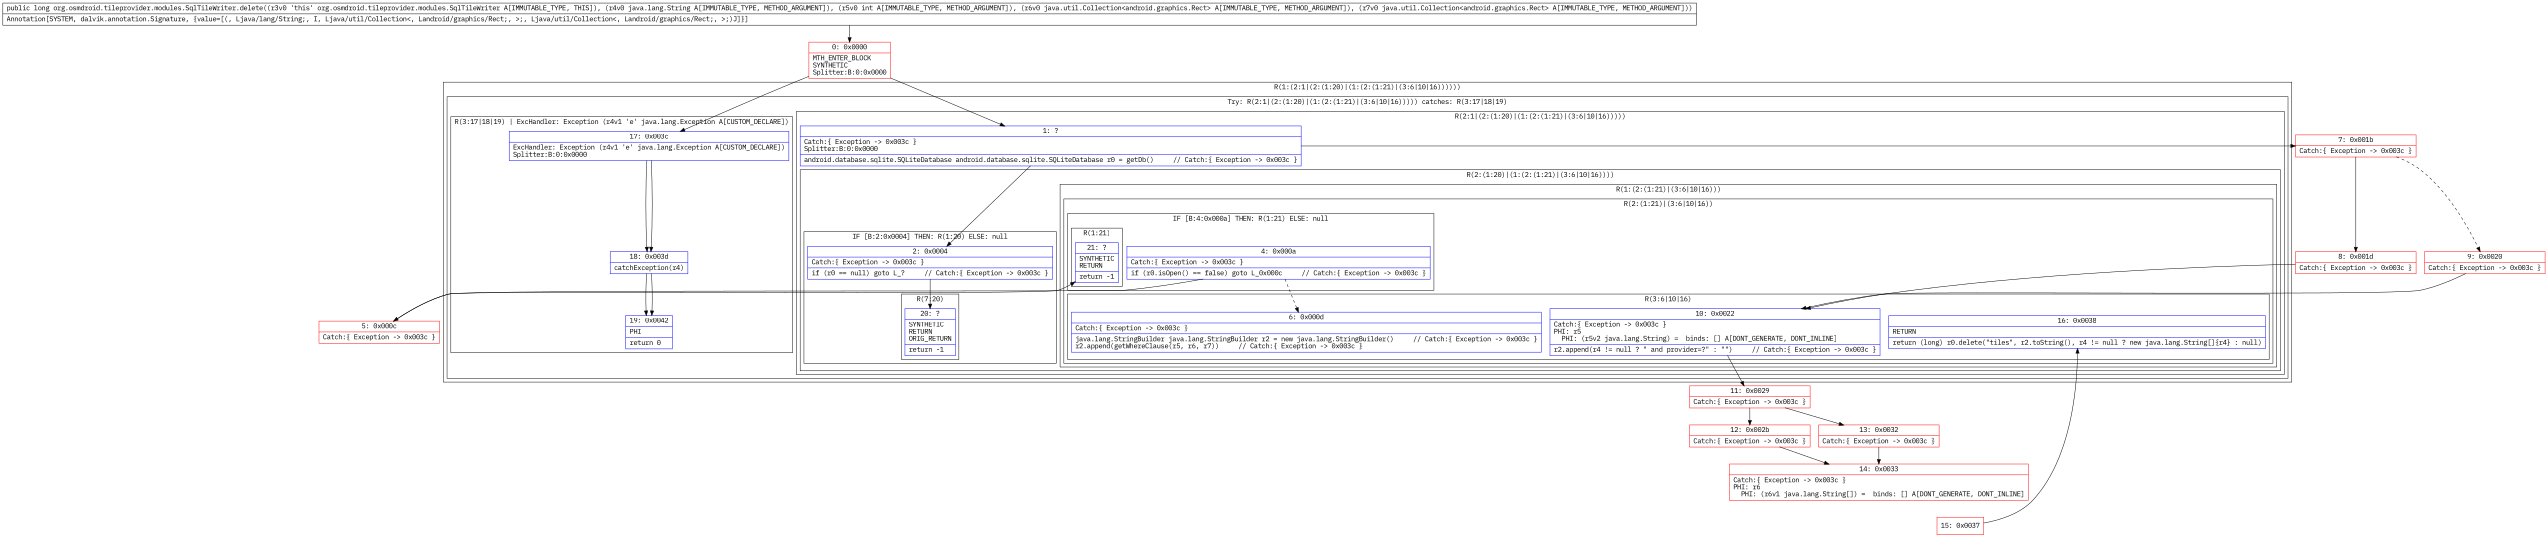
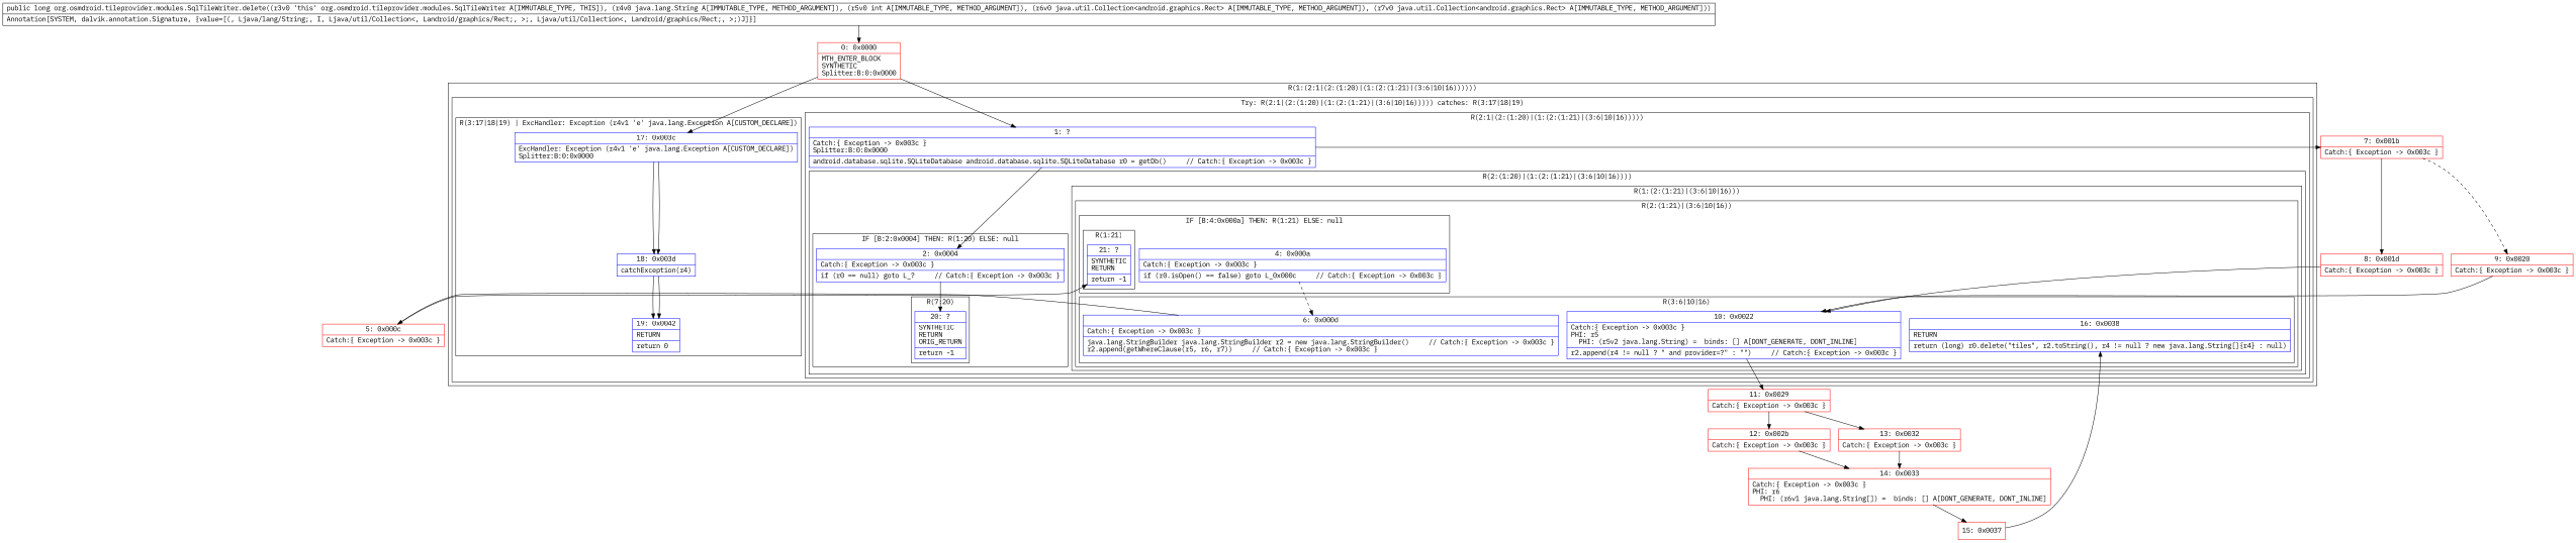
  digraph {
    fontname="IBM Plex Mono"
    node [color=blue fontname="IBM Plex Mono" shape=record]
    edge [fontname="IBM Plex Mono"]
    n1 [label="{20\:\ ?|SYNTHETIC\lRETURN\lORIG_RETURN\l|return \-1\l}"]
    n2 [label="{2\:\ 0x0004|Catch:\{ Exception \-\> 0x003c \}\l|if (r0 == null) goto L_?     \/\/ Catch:\{ Exception \-\> 0x003c \}\l}"]
    n3 [label="{21\:\ ?|SYNTHETIC\lRETURN\l|return \-1\l}"]
    n4 [label="{4\:\ 0x000a|Catch:\{ Exception \-\> 0x003c \}\l|if (r0.isOpen() == false) goto L_0x000c     \/\/ Catch:\{ Exception \-\> 0x003c \}\l}"]
    n5 [label="{6\:\ 0x000d|Catch:\{ Exception \-\> 0x003c \}\l|java.lang.StringBuilder java.lang.StringBuilder r2 = new java.lang.StringBuilder()     \/\/ Catch:\{ Exception \-\> 0x003c \}\lr2.append(getWhereClause(r5, r6, r7))     \/\/ Catch:\{ Exception \-\> 0x003c \}\l}"]
    n6 [label="{10\:\ 0x0022|Catch:\{ Exception \-\> 0x003c \}\lPHI: r5 \l  PHI: (r5v2 java.lang.String) =  binds: [] A[DONT_GENERATE, DONT_INLINE]\l|r2.append(r4 != null ? \" and provider=?\" : \"\")     \/\/ Catch:\{ Exception \-\> 0x003c \}\l}"]
    n7 [label="{16\:\ 0x0038|RETURN\l|return (long) r0.delete(\"tiles\", r2.toString(), r4 != null ? new java.lang.String[]\{r4\} : null)\l}"]
    n8 [label="{1\:\ ?|Catch:\{ Exception \-\> 0x003c \}\lSplitter:B:0:0x0000\l|android.database.sqlite.SQLiteDatabase android.database.sqlite.SQLiteDatabase r0 = getDb()     \/\/ Catch:\{ Exception \-\> 0x003c \}\l}"]
    n9 [label="{17\:\ 0x003c|ExcHandler: Exception (r4v1 'e' java.lang.Exception A[CUSTOM_DECLARE])\lSplitter:B:0:0x0000\l}"]
    n10 [label="{18\:\ 0x003d|catchException(r4)\l}"]
-   n11 [label="{19\:\ 0x0042|PHI\l|return 0\l}"]
+   n11 [label="{19\:\ 0x0042|RETURN\l|return 0\l}"]
    n12 [color=red label="{5\:\ 0x000c|Catch:\{ Exception \-\> 0x003c \}\l}"]
    n13 [color=red label="{11\:\ 0x0029|Catch:\{ Exception \-\> 0x003c \}\l}"]
    n14 [color=red label="{7\:\ 0x001b|Catch:\{ Exception \-\> 0x003c \}\l}"]
    n15 [color=red label="{8\:\ 0x001d|Catch:\{ Exception \-\> 0x003c \}\l}"]
    n16 [color=red label="{9\:\ 0x0020|Catch:\{ Exception \-\> 0x003c \}\l}"]
    n17 [color=red label="{12\:\ 0x002b|Catch:\{ Exception \-\> 0x003c \}\l}"]
    n18 [color=red label="{13\:\ 0x0032|Catch:\{ Exception \-\> 0x003c \}\l}"]
    n19 [color=red label="{0\:\ 0x0000|MTH_ENTER_BLOCK\lSYNTHETIC\lSplitter:B:0:0x0000\l}"]
    n20 [color=red label="{14\:\ 0x0033|Catch:\{ Exception \-\> 0x003c \}\lPHI: r6 \l  PHI: (r6v1 java.lang.String[]) =  binds: [] A[DONT_GENERATE, DONT_INLINE]\l}"]
    n21 [color=red label="{15\:\ 0x0037}"]
    n22 [label="{public long org.osmdroid.tileprovider.modules.SqlTileWriter.delete((r3v0 'this' org.osmdroid.tileprovider.modules.SqlTileWriter A[IMMUTABLE_TYPE, THIS]), (r4v0 java.lang.String A[IMMUTABLE_TYPE, METHOD_ARGUMENT]), (r5v0 int A[IMMUTABLE_TYPE, METHOD_ARGUMENT]), (r6v0 java.util.Collection\<android.graphics.Rect\> A[IMMUTABLE_TYPE, METHOD_ARGUMENT]), (r7v0 java.util.Collection\<android.graphics.Rect\> A[IMMUTABLE_TYPE, METHOD_ARGUMENT]))  | Annotation[SYSTEM, dalvik.annotation.Signature, \{value=[(, Ljava\/lang\/String;, I, Ljava\/util\/Collection\<, Landroid\/graphics\/Rect;, \>;, Ljava\/util\/Collection\<, Landroid\/graphics\/Rect;, \>;)J]\}]\l}" color=""]
    subgraph cluster_1 {
      label="R(1:(2:1|(2:(1:20)|(1:(2:(1:21)|(3:6|10|16))))))"
      subgraph cluster_2 {
        label="Try: R(2:1|(2:(1:20)|(1:(2:(1:21)|(3:6|10|16))))) catches: R(3:17|18|19)"
        subgraph cluster_3 {
          label="R(2:1|(2:(1:20)|(1:(2:(1:21)|(3:6|10|16)))))"
          n8
          subgraph cluster_4 {
            label="R(2:(1:20)|(1:(2:(1:21)|(3:6|10|16))))"
            subgraph cluster_5 {
              label="IF [B:2:0x0004] THEN: R(1:20) ELSE: null"
              n2
              subgraph cluster_6 {
                label="R(7:20)"
                n1
              }
            }
            subgraph cluster_7 {
              label="R(1:(2:(1:21)|(3:6|10|16)))"
              subgraph cluster_8 {
                label="R(2:(1:21)|(3:6|10|16))"
                subgraph cluster_9 {
                  label="IF [B:4:0x000a] THEN: R(1:21) ELSE: null"
                  n4
                  subgraph cluster_10 {
                    label="R(1:21)"
                    n3
                  }
                }
                subgraph cluster_11 {
                  label="R(3:6|10|16)"
                  n5
                  n6
                  n7
                }
              }
            }
          }
        }
        subgraph cluster_12 {
          label="R(3:17|18|19) | ExcHandler: Exception (r4v1 'e' java.lang.Exception A[CUSTOM_DECLARE])\l"
          n9
          n10
          n11
        }
      }
    }
    subgraph cluster_13 {
      label="R(3:17|18|19) | ExcHandler: Exception (r4v1 'e' java.lang.Exception A[CUSTOM_DECLARE])\l"
    }
    n2 -> n1
    n4 -> n5 [style=dashed]
-   n4 -> n12
+   n5 -> n12
    n6 -> n13
    n8 -> n2
    n8 -> n14
    n9 -> n10
    n9 -> n10
    n10 -> n11
    n10 -> n11
    n12 -> n3
    n13 -> n17
    n13 -> n18
    n14 -> n15
    n14 -> n16 [style=dashed]
    n15 -> n6
    n16 -> n6
    n17 -> n20
    n18 -> n20
    n19 -> n8
    n19 -> n9
+   n20 -> n21
    n21 -> n7
    n22 -> n19
  }
